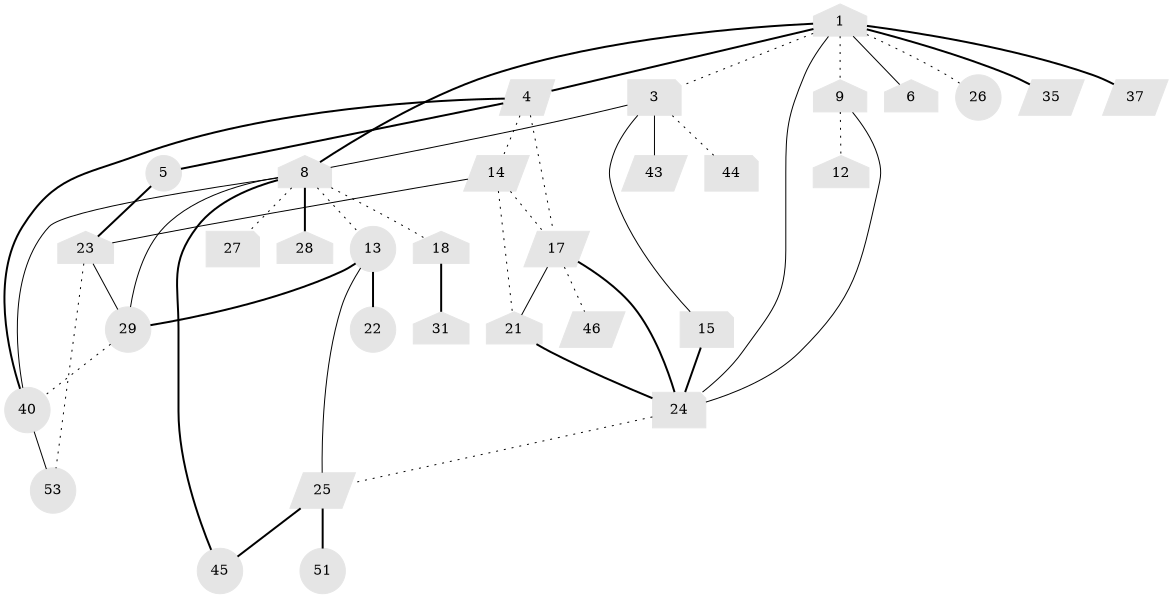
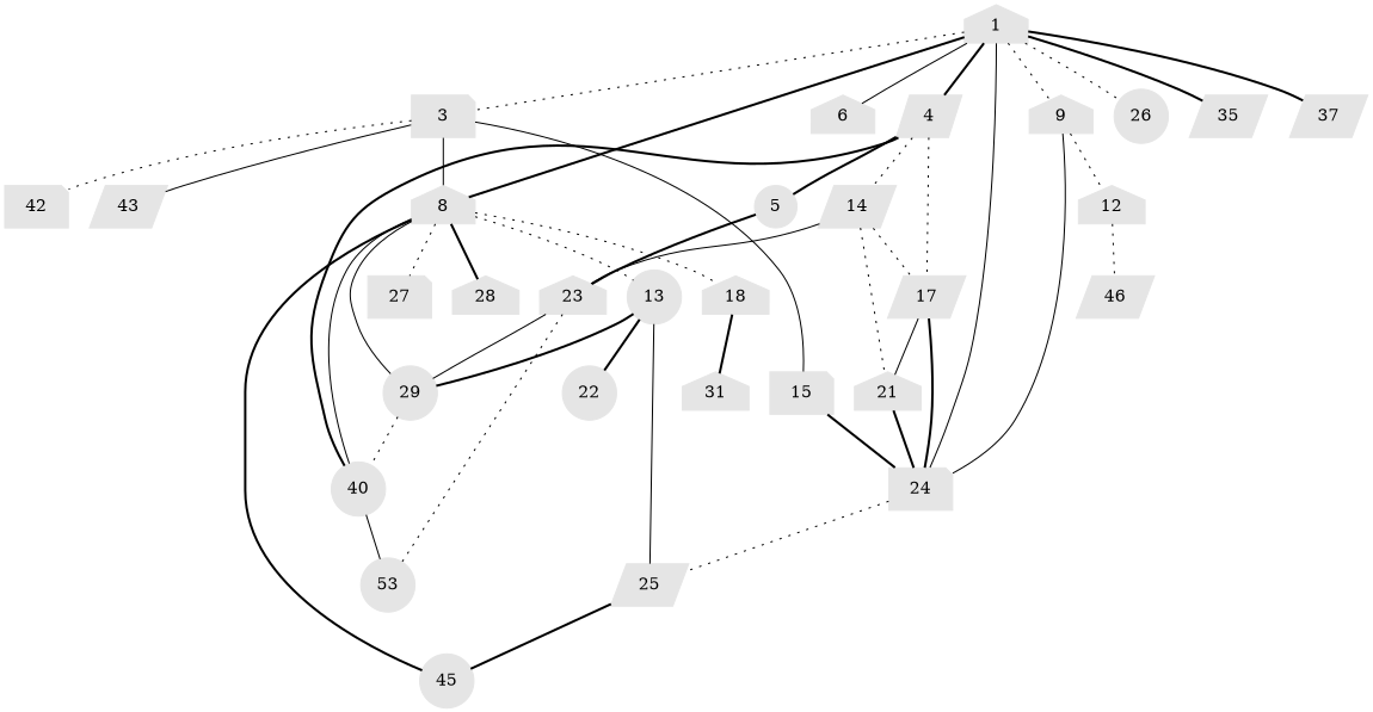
  graph {
    node [color=gray90 shape=house style=filled]
    edge [style=bold]
    1 [super="+7"]
    3 [shape=note super="+36"]
    4 [shape=parallelogram super="+39"]
    6 [super="+11"]
    8 [super="+10"]
    9
    24 [shape=note super="+33"]
    26 [shape=circle]
    35 [shape=parallelogram]
    37 [shape=parallelogram]
    15 [shape=note super="+16"]
-   42 [shape=note super="+49" label=44]
+   42 [shape=note super="+49"]
    43 [shape=parallelogram]
    5 [shape=circle]
    14 [shape=parallelogram super="+41"]
    17 [shape=parallelogram super="+34"]
    40 [shape=circle super="+47"]
    13 [shape=circle super="+20"]
    18 [super="+19"]
    27 [shape=note]
    28
    45 [shape=circle super="+50"]
    29 [shape=circle super="+52"]
    12 [super="+30"]
    25 [shape=parallelogram super="+38"]
    23 [super="+32"]
    21 [super="+48"]
    53 [shape=circle]
    22 [shape=circle]
    31
    46 [shape=parallelogram]
-   51 [shape=circle]
    1 -- 3 [style=dotted]
    1 -- 4
    1 -- 6 [style=solid]
    1 -- 8
    1 -- 9 [style=dotted]
    1 -- 24 [style=solid]
    1 -- 26 [style=dotted]
    1 -- 35
    1 -- 37
    3 -- 8 [style=solid]
    3 -- 15 [style=solid]
    3 -- 42 [style=dotted]
    3 -- 43 [style=solid]
    4 -- 5
    4 -- 14 [style=dotted]
    4 -- 17 [style=dotted weight=2]
    4 -- 40
    8 -- 40 [style=solid]
    8 -- 13 [style=dotted]
    8 -- 18 [style=dotted]
    8 -- 27 [style=dotted]
    8 -- 28
    8 -- 45
    8 -- 29 [style=solid]
    9 -- 24 [style=solid]
    9 -- 12 [style=dotted]
    24 -- 25 [style=dotted]
    15 -- 24
    5 -- 23
    14 -- 17 [style=dotted]
    14 -- 23 [style=solid]
    14 -- 21 [style=dotted]
    17 -- 24
    17 -- 21 [style=solid weight=2]
    40 -- 53 [style=solid]
    13 -- 29
    13 -- 25 [style=solid]
    13 -- 22
    18 -- 31
    29 -- 40 [style=dotted]
-   17 -- 46 [style=dotted]
+   12 -- 46 [style=dotted]
    25 -- 45
-   25 -- 51
    23 -- 29 [style=solid]
    23 -- 53 [style=dotted]
    21 -- 24
  }
